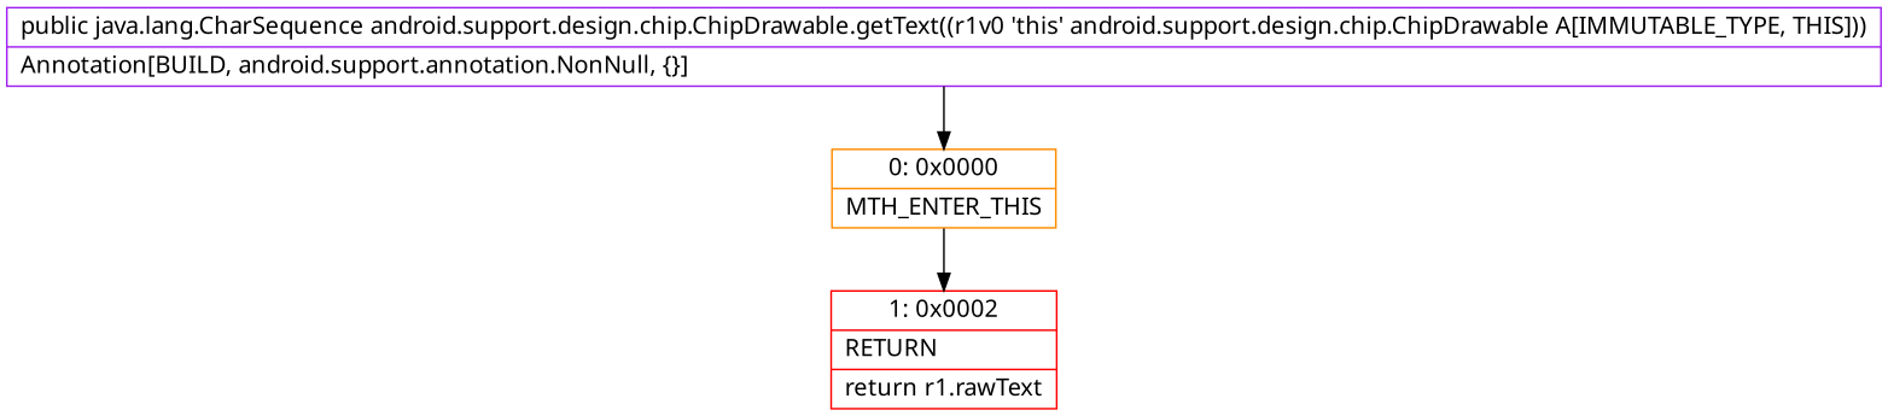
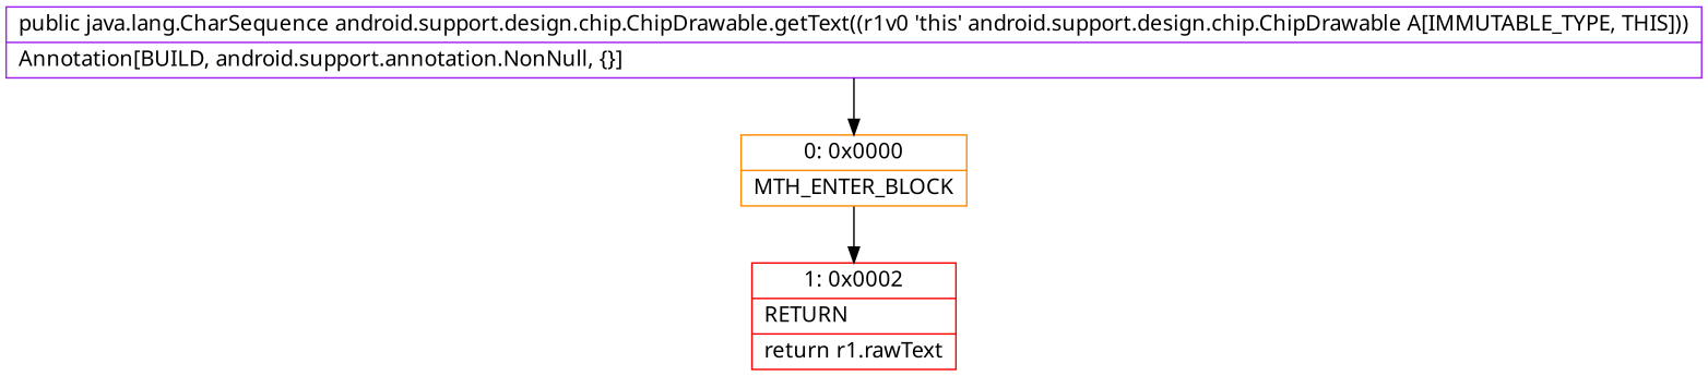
  digraph {
    fontname="Noto Sans"
    node [shape=record fontname="Noto Sans"]
    edge [fontname="Noto Sans"]
-   n1 [label="{0\:\ 0x0000|MTH_ENTER_THIS\l}" color=darkorange]
+   n1 [label="{0\:\ 0x0000|MTH_ENTER_BLOCK\l}" color=darkorange]
    n2 [label="{1\:\ 0x0002|RETURN\l|return r1.rawText\l}" color=red]
    n3 [label="{public java.lang.CharSequence android.support.design.chip.ChipDrawable.getText((r1v0 'this' android.support.design.chip.ChipDrawable A[IMMUTABLE_TYPE, THIS]))  | Annotation[BUILD, android.support.annotation.NonNull, \{\}]\l}" color=purple]
    n1 -> n2
    n3 -> n1
  }
